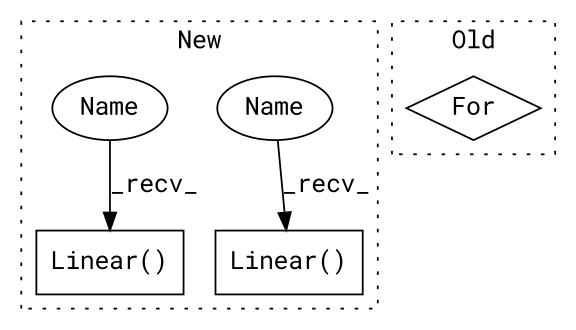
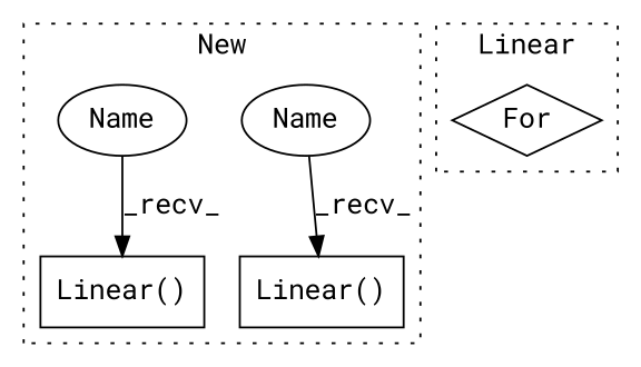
  digraph {
    fontname="Roboto Mono"
    node [a=75 l="10,1" shape=box fontname="Roboto Mono"]
    edge [fontname="Roboto Mono"]
    n1 [label="Linear()" s="2132,2164"]
    n2 [label="Linear()" s="2015,2047"]
    n3 [a=87 l=2 label=Name s=2015 shape=ellipse]
    n4 [a=87 l=2 label=Name s=2132 shape=ellipse]
    n5 [a=107 l="4,14" label=For s="577,603" shape=diamond]
    subgraph cluster_1 {
      label=New
      style=dotted
      n1
      n2
      n3
      n4
    }
    subgraph cluster_2 {
-     label=Old
+     label=Linear
      style=dotted
      n5
    }
    n3 -> n2 [label=_recv_]
    n4 -> n1 [label=_recv_]
  }
